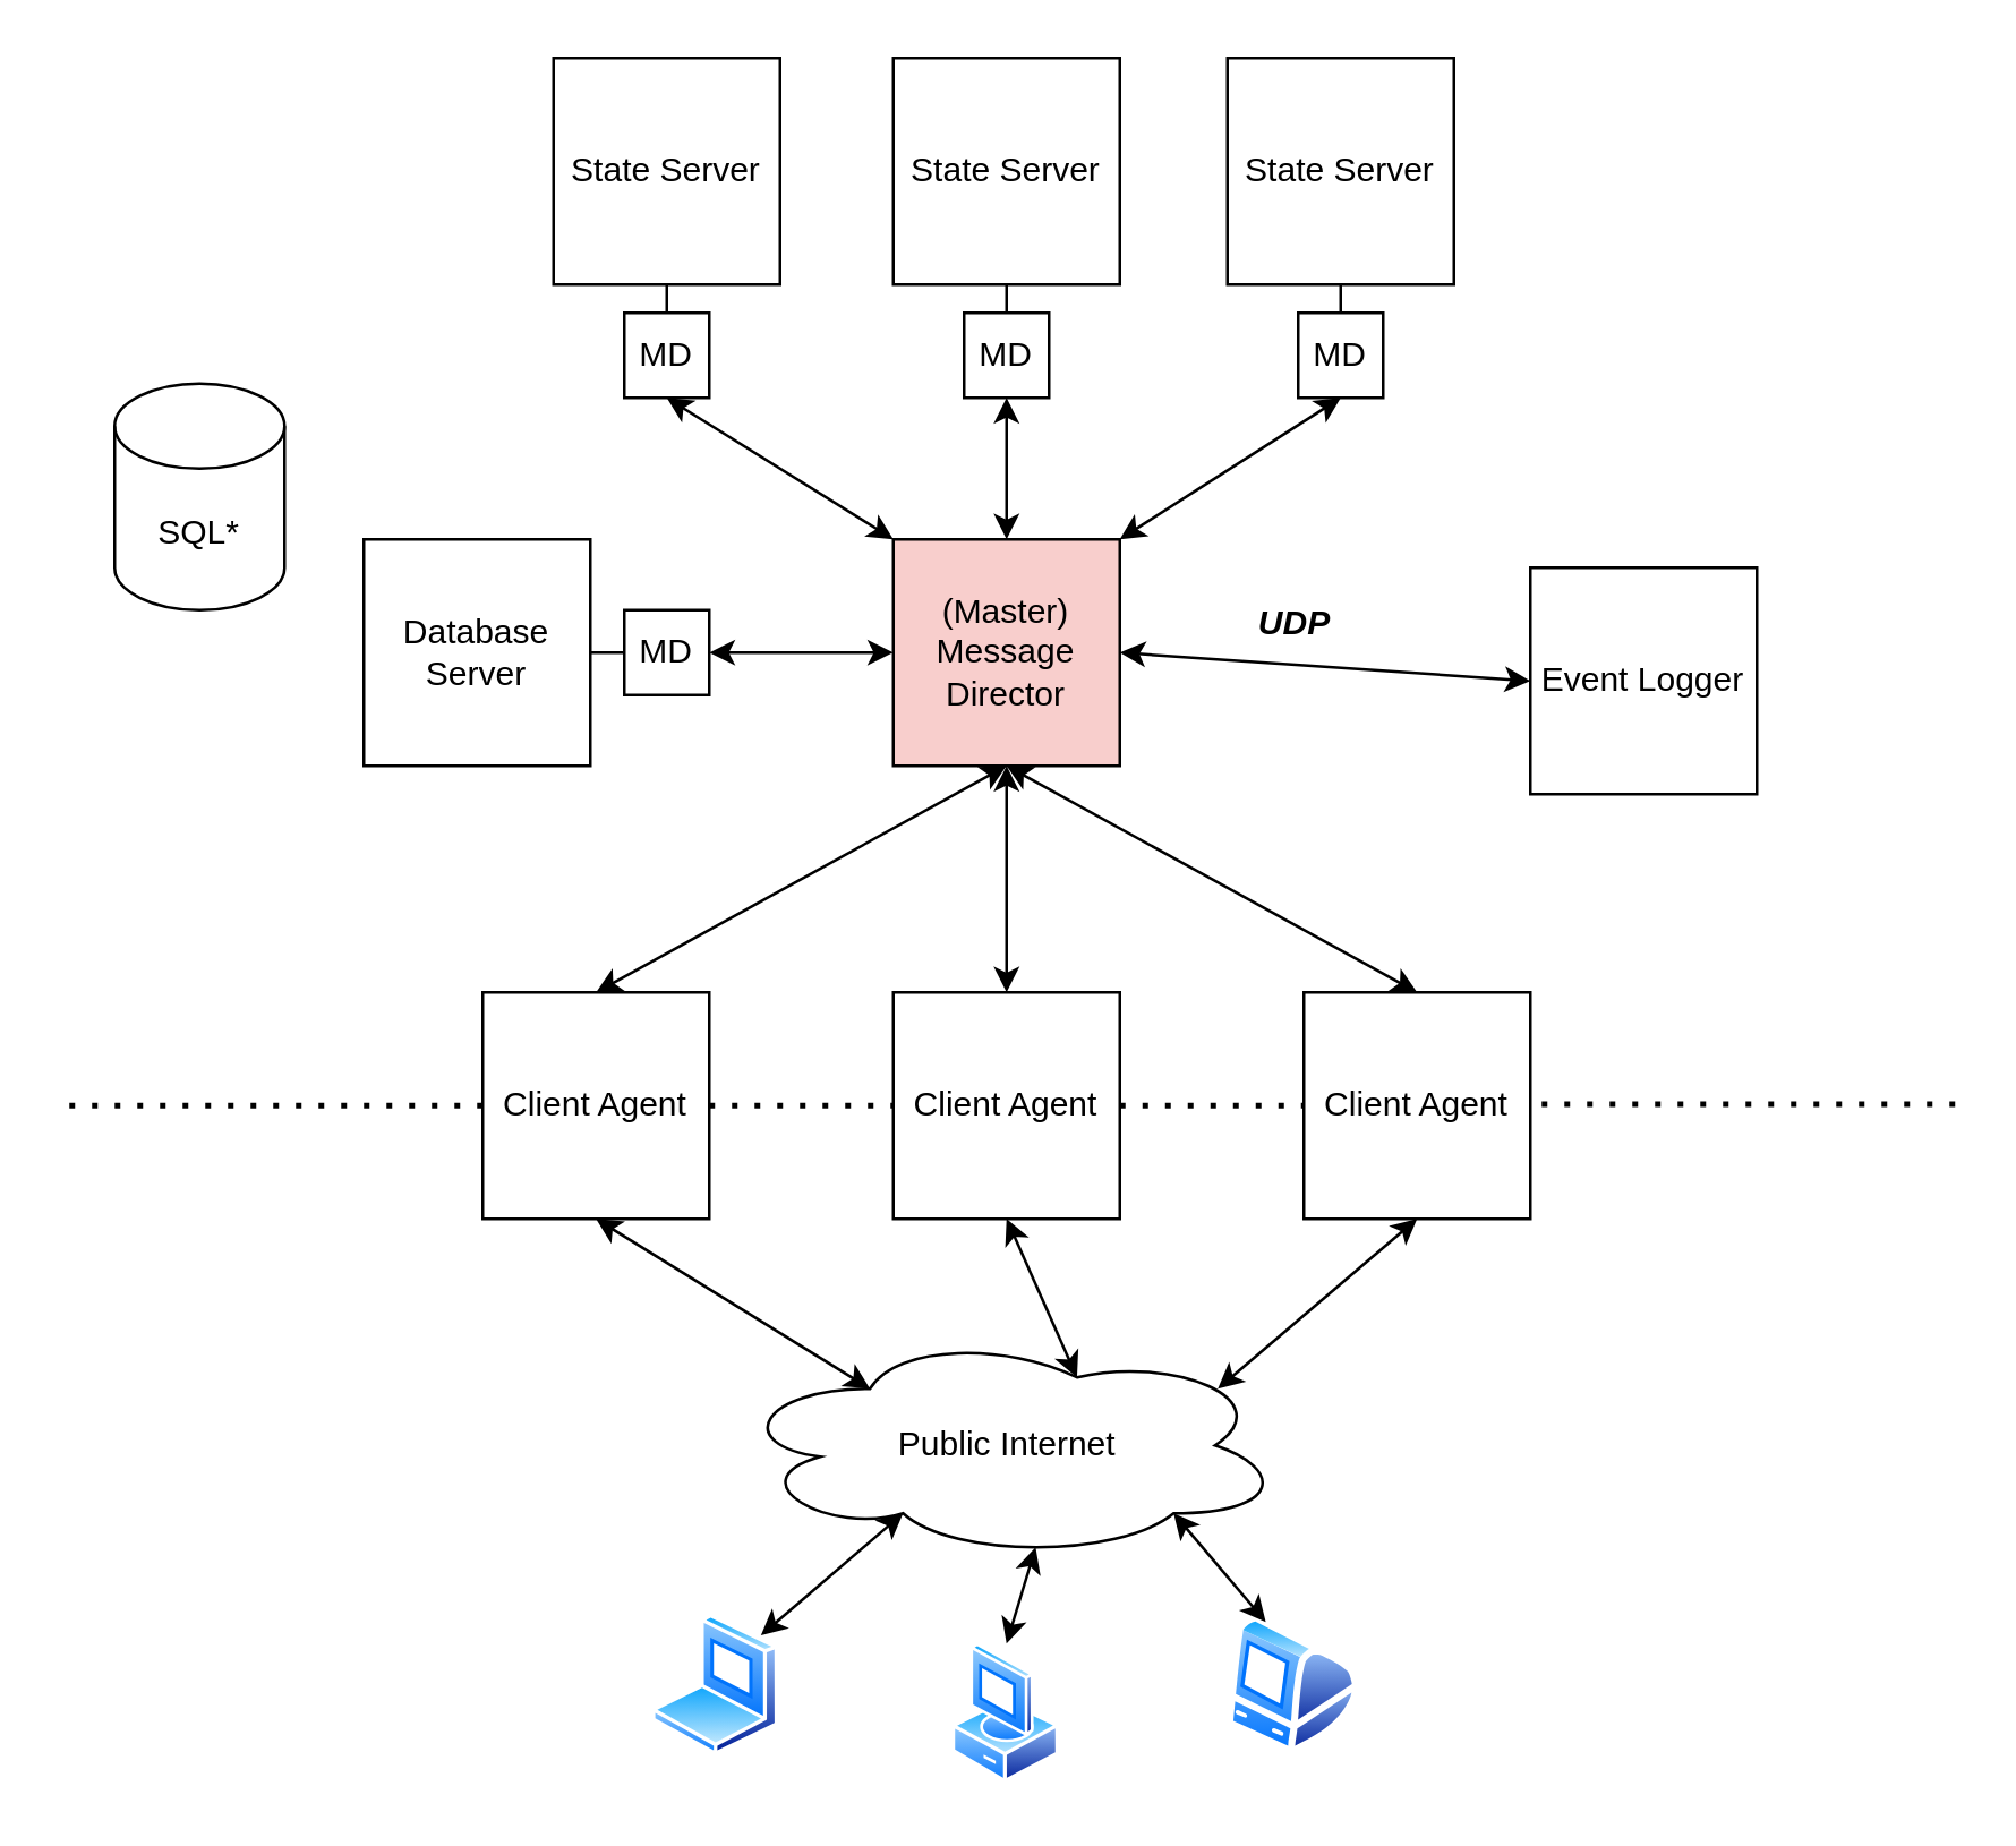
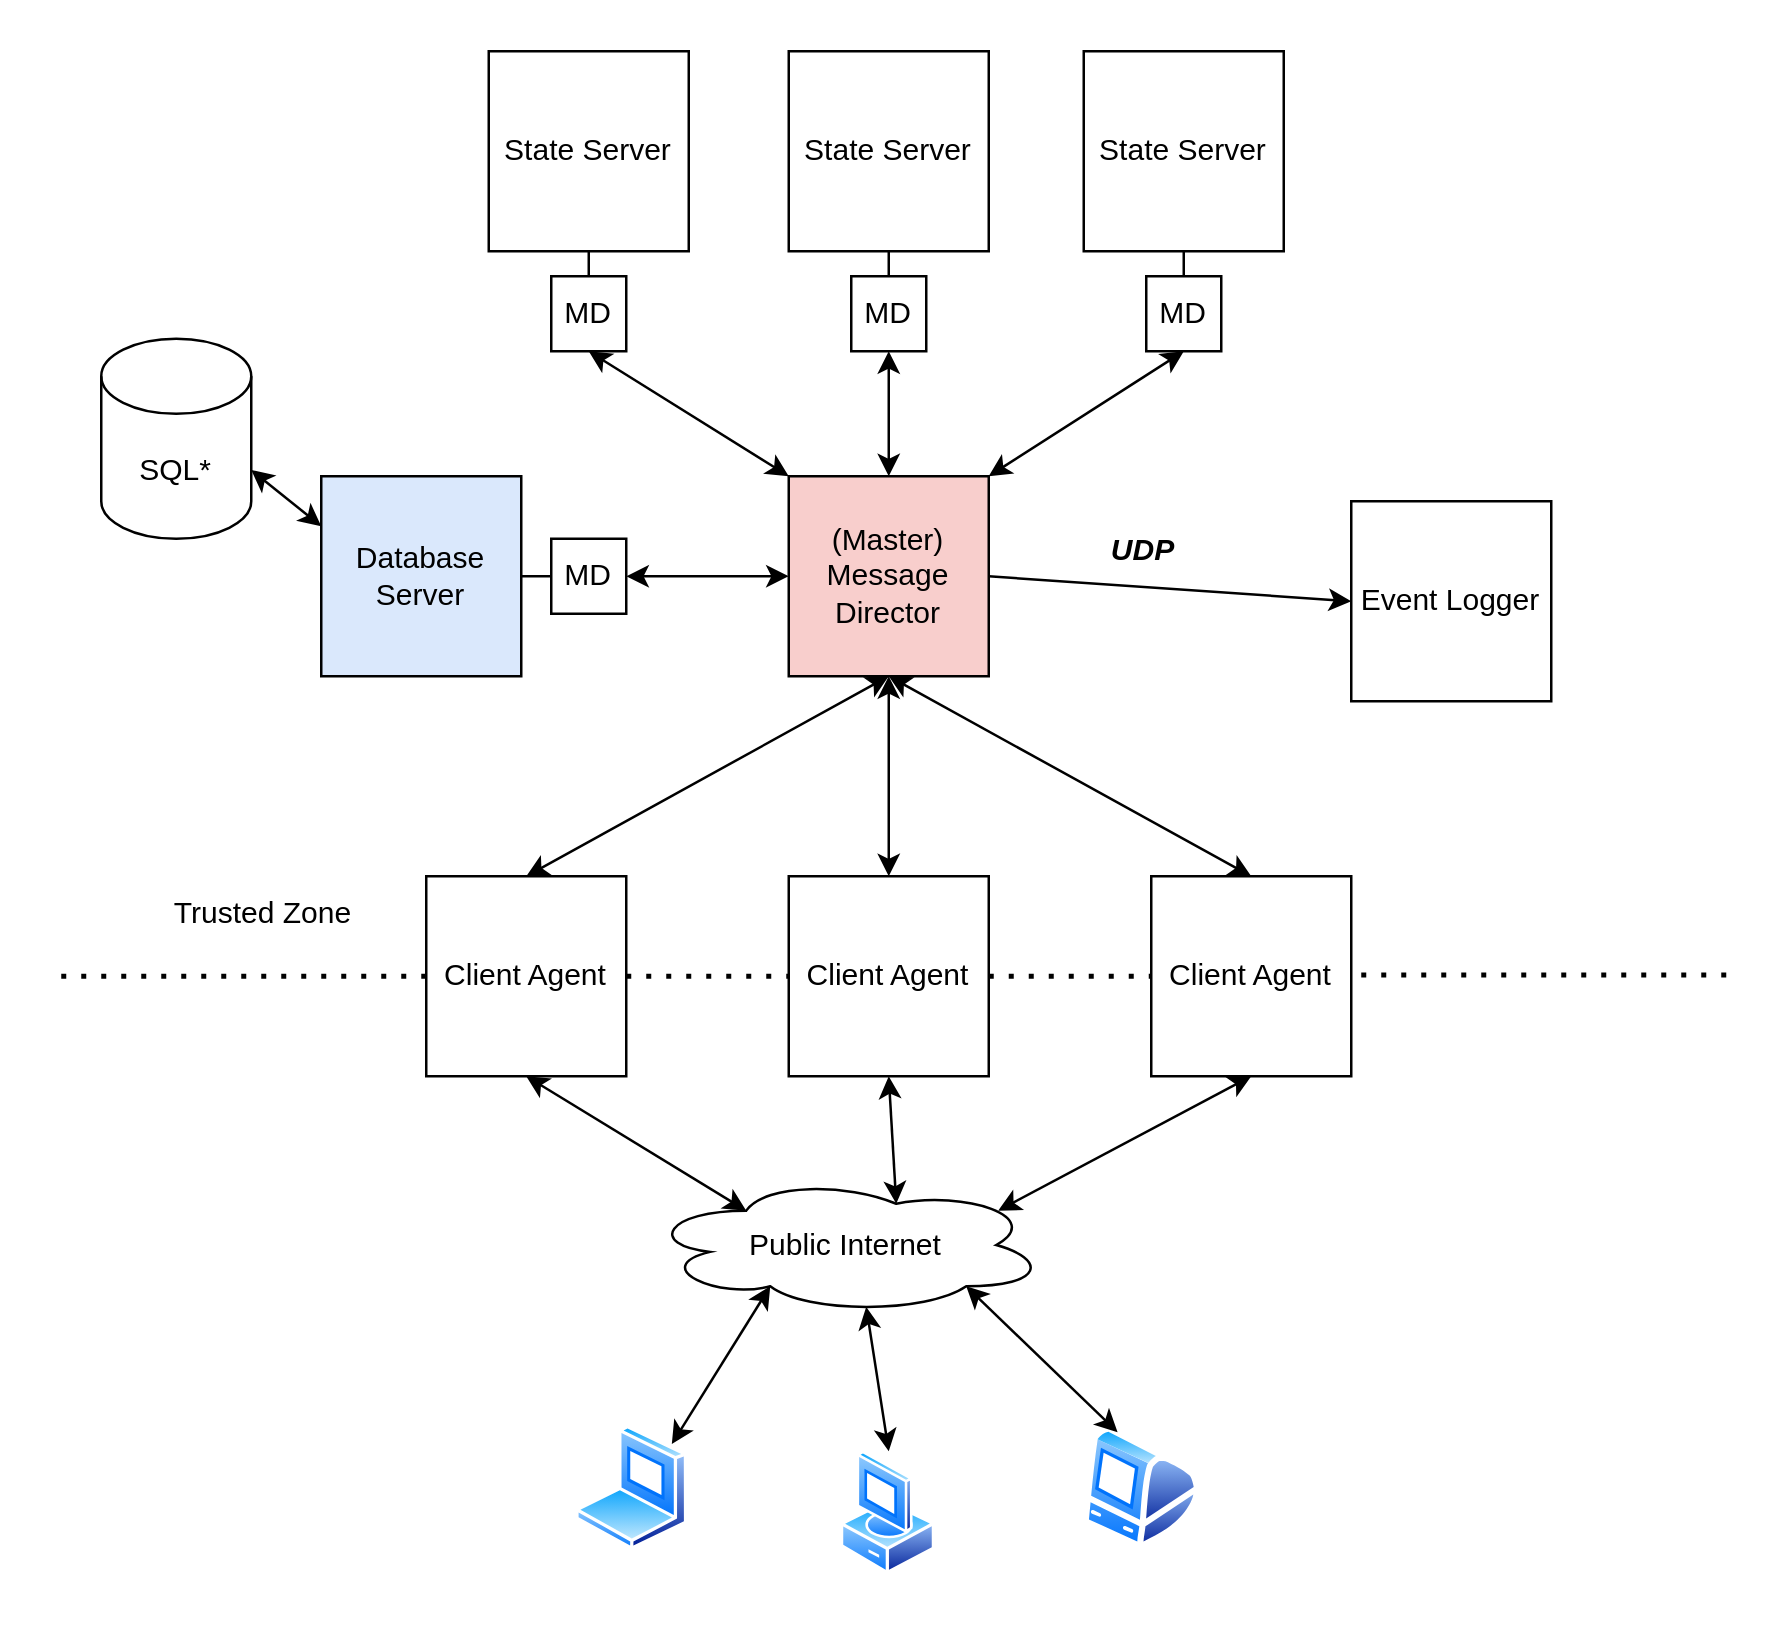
  <mxCell id="0" />
  <mxCell id="1" parent="0" />
  <mxCell id="2" value="&lt;div&gt;(Master)&lt;br&gt;&lt;/div&gt;&lt;div&gt;Message Director&lt;/div&gt;" style="whiteSpace=wrap;html=1;aspect=fixed;fillColor=#f8cecc;" vertex="1" parent="1"><mxGeometry x="315" y="190" width="80" height="80" as="geometry" /></mxCell>
  <mxCell id="3" value="Client Agent" style="whiteSpace=wrap;html=1;aspect=fixed;" vertex="1" parent="1"><mxGeometry x="315" y="350" width="80" height="80" as="geometry" /></mxCell>
  <mxCell id="4" value="Client Agent" style="whiteSpace=wrap;html=1;aspect=fixed;" vertex="1" parent="1"><mxGeometry x="460" y="350" width="80" height="80" as="geometry" /></mxCell>
  <mxCell id="5" value="Client Agent" style="whiteSpace=wrap;html=1;aspect=fixed;" vertex="1" parent="1"><mxGeometry x="170" y="350" width="80" height="80" as="geometry" /></mxCell>
  <mxCell id="6" value="Event Logger" style="whiteSpace=wrap;html=1;aspect=fixed;" vertex="1" parent="1"><mxGeometry x="540" y="200" width="80" height="80" as="geometry" /></mxCell>
  <mxCell id="7" value="MD" style="whiteSpace=wrap;html=1;aspect=fixed;" vertex="1" parent="1"><mxGeometry x="340" y="110" width="30" height="30" as="geometry" /></mxCell>
  <mxCell id="8" value="State Server" style="whiteSpace=wrap;html=1;aspect=fixed;" vertex="1" parent="1"><mxGeometry x="315" y="20" width="80" height="80" as="geometry" /></mxCell>
  <mxCell id="9" value="" style="endArrow=classic;startArrow=classic;html=1;rounded=0;exitX=0.5;exitY=0;exitDx=0;exitDy=0;entryX=0.5;entryY=1;entryDx=0;entryDy=0;" edge="1" parent="1" source="5" target="2"><mxGeometry width="50" height="50" relative="1" as="geometry"><mxPoint x="330" y="350" as="sourcePoint" /><mxPoint x="380" y="300" as="targetPoint" /></mxGeometry></mxCell>
  <mxCell id="10" value="" style="endArrow=classic;startArrow=classic;html=1;rounded=0;entryX=0.5;entryY=1;entryDx=0;entryDy=0;exitX=0.5;exitY=0;exitDx=0;exitDy=0;" edge="1" parent="1" source="3" target="2"><mxGeometry width="50" height="50" relative="1" as="geometry"><mxPoint x="330" y="350" as="sourcePoint" /><mxPoint x="380" y="300" as="targetPoint" /></mxGeometry></mxCell>
  <mxCell id="11" value="" style="endArrow=classic;startArrow=classic;html=1;rounded=0;entryX=0.5;entryY=1;entryDx=0;entryDy=0;exitX=0.5;exitY=0;exitDx=0;exitDy=0;" edge="1" parent="1" source="4" target="2"><mxGeometry width="50" height="50" relative="1" as="geometry"><mxPoint x="330" y="350" as="sourcePoint" /><mxPoint x="380" y="300" as="targetPoint" /></mxGeometry></mxCell>
  <mxCell id="12" value="" style="endArrow=classic;startArrow=classic;html=1;rounded=0;entryX=0.5;entryY=1;entryDx=0;entryDy=0;exitX=0.5;exitY=0;exitDx=0;exitDy=0;" edge="1" parent="1" source="2" target="7"><mxGeometry width="50" height="50" relative="1" as="geometry"><mxPoint x="330" y="350" as="sourcePoint" /><mxPoint x="380" y="300" as="targetPoint" /></mxGeometry></mxCell>
  <mxCell id="13" value="" style="endArrow=none;html=1;rounded=0;entryX=0.5;entryY=1;entryDx=0;entryDy=0;exitX=0.5;exitY=0;exitDx=0;exitDy=0;" edge="1" parent="1" source="7" target="8"><mxGeometry width="50" height="50" relative="1" as="geometry"><mxPoint x="330" y="350" as="sourcePoint" /><mxPoint x="380" y="300" as="targetPoint" /></mxGeometry></mxCell>
- <mxCell id="14" value="" style="endArrow=classic;startArrow=classic;html=1;rounded=0;entryX=1;entryY=0.5;entryDx=0;entryDy=0;exitX=0;exitY=0.5;exitDx=0;exitDy=0;" edge="1" parent="1" source="6" target="2"><mxGeometry width="50" height="50" relative="1" as="geometry"><mxPoint x="330" y="350" as="sourcePoint" /><mxPoint x="380" y="300" as="targetPoint" /></mxGeometry></mxCell>
+ <mxCell id="14" value="" style="endArrow=none;startArrow=classic;html=1;rounded=0;entryX=1;entryY=0.5;entryDx=0;entryDy=0;exitX=0;exitY=0.5;exitDx=0;exitDy=0;" edge="1" parent="1" source="6" target="2"><mxGeometry width="50" height="50" relative="1" as="geometry"><mxPoint x="330" y="350" as="sourcePoint" /><mxPoint x="380" y="300" as="targetPoint" /></mxGeometry></mxCell>
  <mxCell id="15" value="UDP" style="text;html=1;strokeColor=none;fillColor=none;align=center;verticalAlign=middle;whiteSpace=wrap;rounded=0;rotation=0;fontStyle=3" vertex="1" parent="1"><mxGeometry x="421.5" y="210" width="70" height="20" as="geometry" /></mxCell>
+ <mxCell id="16" value="Trusted Zone" style="text;html=1;strokeColor=none;fillColor=none;align=center;verticalAlign=middle;whiteSpace=wrap;rounded=0;" vertex="1" parent="1"><mxGeometry x="50" y="350" width="110" height="30" as="geometry" /></mxCell>
  <mxCell id="17" value="" style="endArrow=none;dashed=1;html=1;dashPattern=1 3;strokeWidth=2;rounded=0;exitX=1;exitY=0.5;exitDx=0;exitDy=0;entryX=0;entryY=0.5;entryDx=0;entryDy=0;" edge="1" parent="1" source="5" target="3"><mxGeometry width="50" height="50" relative="1" as="geometry"><mxPoint x="330" y="350" as="sourcePoint" /><mxPoint x="380" y="300" as="targetPoint" /></mxGeometry></mxCell>
  <mxCell id="18" value="" style="endArrow=none;dashed=1;html=1;dashPattern=1 3;strokeWidth=2;rounded=0;exitX=1;exitY=0.5;exitDx=0;exitDy=0;entryX=0;entryY=0.5;entryDx=0;entryDy=0;" edge="1" parent="1" source="3" target="4"><mxGeometry width="50" height="50" relative="1" as="geometry"><mxPoint x="330" y="350" as="sourcePoint" /><mxPoint x="380" y="300" as="targetPoint" /></mxGeometry></mxCell>
  <mxCell id="19" value="" style="endArrow=none;dashed=1;html=1;dashPattern=1 3;strokeWidth=2;rounded=0;exitX=0;exitY=0.5;exitDx=0;exitDy=0;" edge="1" parent="1" source="5"><mxGeometry width="50" height="50" relative="1" as="geometry"><mxPoint x="330" y="350" as="sourcePoint" /><mxPoint x="20" y="390" as="targetPoint" /></mxGeometry></mxCell>
- <mxCell id="20" value="Public Internet" style="ellipse;shape=cloud;whiteSpace=wrap;html=1;" vertex="1" parent="1"><mxGeometry x="258" y="470" width="195" height="80" as="geometry" /></mxCell>
+ <mxCell id="20" value="Public Internet" style="ellipse;shape=cloud;whiteSpace=wrap;html=1;" vertex="1" parent="1"><mxGeometry x="258" y="470" width="160" height="55" as="geometry" /></mxCell>
  <mxCell id="21" value="" style="endArrow=classic;startArrow=classic;html=1;rounded=0;exitX=0.5;exitY=1;exitDx=0;exitDy=0;entryX=0.25;entryY=0.25;entryDx=0;entryDy=0;entryPerimeter=0;" edge="1" parent="1" source="5" target="20"><mxGeometry width="50" height="50" relative="1" as="geometry"><mxPoint x="330" y="350" as="sourcePoint" /><mxPoint x="380" y="300" as="targetPoint" /></mxGeometry></mxCell>
  <mxCell id="22" value="" style="endArrow=classic;startArrow=classic;html=1;rounded=0;exitX=0.625;exitY=0.2;exitDx=0;exitDy=0;exitPerimeter=0;entryX=0.5;entryY=1;entryDx=0;entryDy=0;" edge="1" parent="1" source="20" target="3"><mxGeometry width="50" height="50" relative="1" as="geometry"><mxPoint x="330" y="350" as="sourcePoint" /><mxPoint x="380" y="300" as="targetPoint" /></mxGeometry></mxCell>
  <mxCell id="23" value="" style="endArrow=classic;startArrow=classic;html=1;rounded=0;exitX=0.88;exitY=0.25;exitDx=0;exitDy=0;exitPerimeter=0;entryX=0.5;entryY=1;entryDx=0;entryDy=0;" edge="1" parent="1" source="20" target="4"><mxGeometry width="50" height="50" relative="1" as="geometry"><mxPoint x="330" y="350" as="sourcePoint" /><mxPoint x="380" y="300" as="targetPoint" /></mxGeometry></mxCell>
  <mxCell id="24" value="" style="image;aspect=fixed;perimeter=ellipsePerimeter;html=1;align=center;shadow=0;dashed=0;spacingTop=3;image=img/lib/active_directory/laptop_client.svg;" vertex="1" parent="1"><mxGeometry x="230" y="570" width="45" height="50" as="geometry" /></mxCell>
  <mxCell id="25" value="" style="image;aspect=fixed;perimeter=ellipsePerimeter;html=1;align=center;shadow=0;dashed=0;spacingTop=3;image=img/lib/active_directory/vista_client.svg;" vertex="1" parent="1"><mxGeometry x="336" y="580" width="38" height="50" as="geometry" /></mxCell>
  <mxCell id="26" value="" style="image;aspect=fixed;perimeter=ellipsePerimeter;html=1;align=center;shadow=0;dashed=0;spacingTop=3;image=img/lib/active_directory/mac_client.svg;" vertex="1" parent="1"><mxGeometry x="433" y="570" width="47" height="50" as="geometry" /></mxCell>
  <mxCell id="27" value="" style="endArrow=classic;startArrow=classic;html=1;rounded=0;exitX=1;exitY=0;exitDx=0;exitDy=0;entryX=0.31;entryY=0.8;entryDx=0;entryDy=0;entryPerimeter=0;" edge="1" parent="1" source="24" target="20"><mxGeometry width="50" height="50" relative="1" as="geometry"><mxPoint x="330" y="380" as="sourcePoint" /><mxPoint x="380" y="330" as="targetPoint" /></mxGeometry></mxCell>
  <mxCell id="28" value="" style="endArrow=classic;startArrow=classic;html=1;rounded=0;exitX=0.5;exitY=0;exitDx=0;exitDy=0;entryX=0.55;entryY=0.95;entryDx=0;entryDy=0;entryPerimeter=0;" edge="1" parent="1" source="25" target="20"><mxGeometry width="50" height="50" relative="1" as="geometry"><mxPoint x="330" y="380" as="sourcePoint" /><mxPoint x="380" y="330" as="targetPoint" /></mxGeometry></mxCell>
  <mxCell id="29" value="" style="endArrow=classic;startArrow=classic;html=1;rounded=0;exitX=0.25;exitY=0;exitDx=0;exitDy=0;entryX=0.8;entryY=0.8;entryDx=0;entryDy=0;entryPerimeter=0;" edge="1" parent="1" source="26" target="20"><mxGeometry width="50" height="50" relative="1" as="geometry"><mxPoint x="330" y="380" as="sourcePoint" /><mxPoint x="380" y="330" as="targetPoint" /></mxGeometry></mxCell>
  <mxCell id="30" value="" style="endArrow=none;html=1;rounded=0;entryX=0.5;entryY=1;entryDx=0;entryDy=0;exitX=0.5;exitY=0;exitDx=0;exitDy=0;" edge="1" source="32" target="31" parent="1"><mxGeometry width="50" height="50" relative="1" as="geometry"><mxPoint x="448" y="350" as="sourcePoint" /><mxPoint x="498" y="300" as="targetPoint" /></mxGeometry></mxCell>
  <mxCell id="31" value="State Server" style="whiteSpace=wrap;html=1;aspect=fixed;" vertex="1" parent="1"><mxGeometry x="433" y="20" width="80" height="80" as="geometry" /></mxCell>
  <mxCell id="32" value="MD" style="whiteSpace=wrap;html=1;aspect=fixed;" vertex="1" parent="1"><mxGeometry x="458" y="110" width="30" height="30" as="geometry" /></mxCell>
  <mxCell id="33" value="" style="endArrow=none;html=1;rounded=0;entryX=0.5;entryY=1;entryDx=0;entryDy=0;exitX=0.5;exitY=0;exitDx=0;exitDy=0;" edge="1" source="35" target="34" parent="1"><mxGeometry width="50" height="50" relative="1" as="geometry"><mxPoint x="210" y="350" as="sourcePoint" /><mxPoint x="260" y="300" as="targetPoint" /></mxGeometry></mxCell>
  <mxCell id="34" value="State Server" style="whiteSpace=wrap;html=1;aspect=fixed;" vertex="1" parent="1"><mxGeometry x="195" y="20" width="80" height="80" as="geometry" /></mxCell>
  <mxCell id="35" value="MD" style="whiteSpace=wrap;html=1;aspect=fixed;" vertex="1" parent="1"><mxGeometry x="220" y="110" width="30" height="30" as="geometry" /></mxCell>
  <mxCell id="36" value="" style="endArrow=classic;startArrow=classic;html=1;rounded=0;exitX=0.5;exitY=1;exitDx=0;exitDy=0;entryX=0;entryY=0;entryDx=0;entryDy=0;" edge="1" parent="1" source="35" target="2"><mxGeometry width="50" height="50" relative="1" as="geometry"><mxPoint x="225" y="180" as="sourcePoint" /><mxPoint x="275" y="130" as="targetPoint" /></mxGeometry></mxCell>
  <mxCell id="37" value="" style="endArrow=classic;startArrow=classic;html=1;rounded=0;entryX=0.5;entryY=1;entryDx=0;entryDy=0;exitX=1;exitY=0;exitDx=0;exitDy=0;" edge="1" parent="1" source="2" target="32"><mxGeometry width="50" height="50" relative="1" as="geometry"><mxPoint x="330" y="340" as="sourcePoint" /><mxPoint x="380" y="290" as="targetPoint" /></mxGeometry></mxCell>
- <mxCell id="38" value="Database Server" style="whiteSpace=wrap;html=1;aspect=fixed;" vertex="1" parent="1"><mxGeometry x="128" y="190" width="80" height="80" as="geometry" /></mxCell>
+ <mxCell id="38" value="Database Server" style="whiteSpace=wrap;html=1;aspect=fixed;fillColor=#dae8fc;" vertex="1" parent="1"><mxGeometry x="128" y="190" width="80" height="80" as="geometry" /></mxCell>
  <mxCell id="39" value="" style="endArrow=classic;startArrow=classic;html=1;rounded=0;entryX=0;entryY=0.5;entryDx=0;entryDy=0;exitX=1;exitY=0.5;exitDx=0;exitDy=0;" edge="1" parent="1" source="40" target="2"><mxGeometry width="50" height="50" relative="1" as="geometry"><mxPoint x="270" y="260" as="sourcePoint" /><mxPoint x="380" y="290" as="targetPoint" /></mxGeometry></mxCell>
  <mxCell id="40" value="MD" style="whiteSpace=wrap;html=1;aspect=fixed;" vertex="1" parent="1"><mxGeometry x="220" y="215" width="30" height="30" as="geometry" /></mxCell>
  <mxCell id="41" value="" style="endArrow=none;html=1;rounded=0;entryX=0;entryY=0.5;entryDx=0;entryDy=0;exitX=1;exitY=0.5;exitDx=0;exitDy=0;" edge="1" parent="1" source="38" target="40"><mxGeometry width="50" height="50" relative="1" as="geometry"><mxPoint x="358" y="320" as="sourcePoint" /><mxPoint x="408" y="270" as="targetPoint" /></mxGeometry></mxCell>
  <mxCell id="42" value="SQL*" style="shape=cylinder3;whiteSpace=wrap;html=1;boundedLbl=1;backgroundOutline=1;size=15;" vertex="1" parent="1"><mxGeometry x="40" y="135" width="60" height="80" as="geometry" /></mxCell>
+ <mxCell id="43" value="" style="endArrow=classic;startArrow=classic;html=1;rounded=0;entryX=1;entryY=0;entryDx=0;entryDy=52.5;entryPerimeter=0;exitX=0;exitY=0.25;exitDx=0;exitDy=0;" edge="1" parent="1" source="38" target="42"><mxGeometry width="50" height="50" relative="1" as="geometry"><mxPoint x="338" y="320" as="sourcePoint" /><mxPoint x="388" y="270" as="targetPoint" /></mxGeometry></mxCell>
  <mxCell id="44" value="" style="endArrow=none;dashed=1;html=1;dashPattern=1 3;strokeWidth=2;rounded=0;exitX=0;exitY=0.5;exitDx=0;exitDy=0;" edge="1" parent="1"><mxGeometry width="50" height="50" relative="1" as="geometry"><mxPoint x="690" y="389.5" as="sourcePoint" /><mxPoint x="540" y="389.5" as="targetPoint" /></mxGeometry></mxCell>
